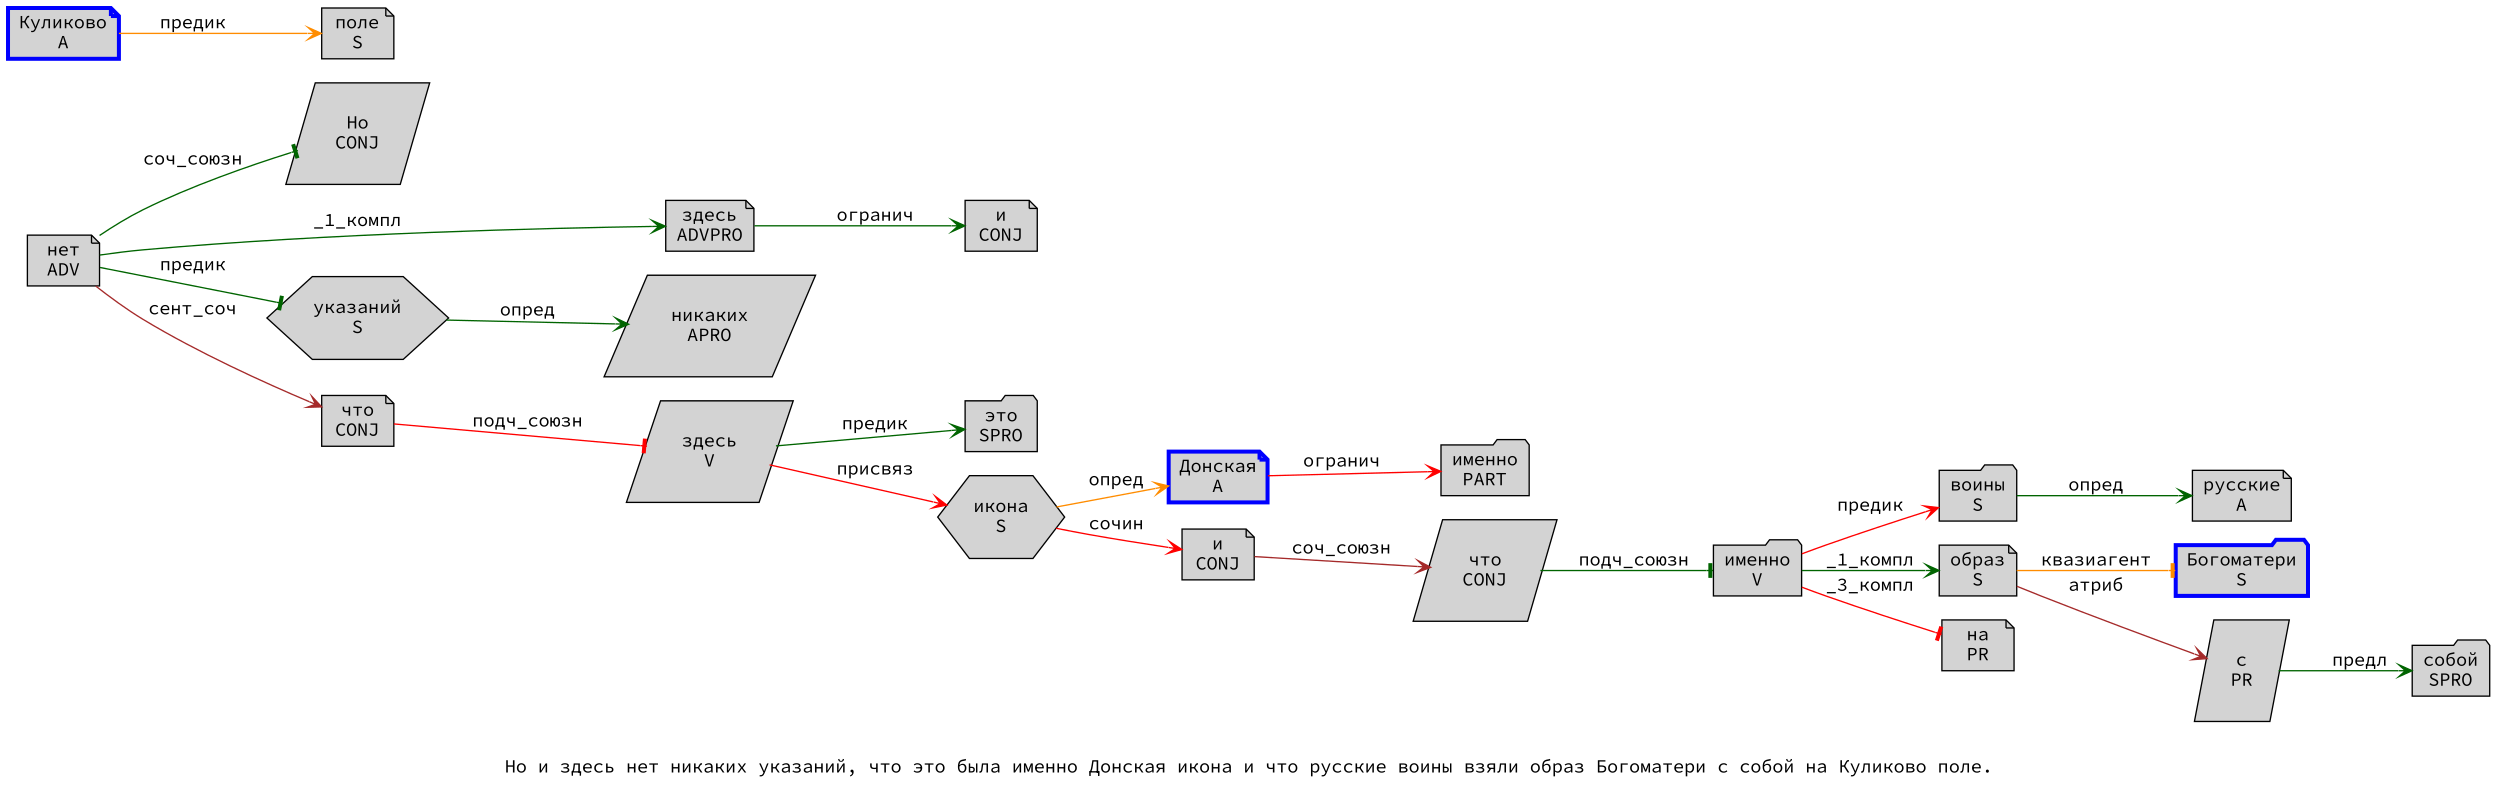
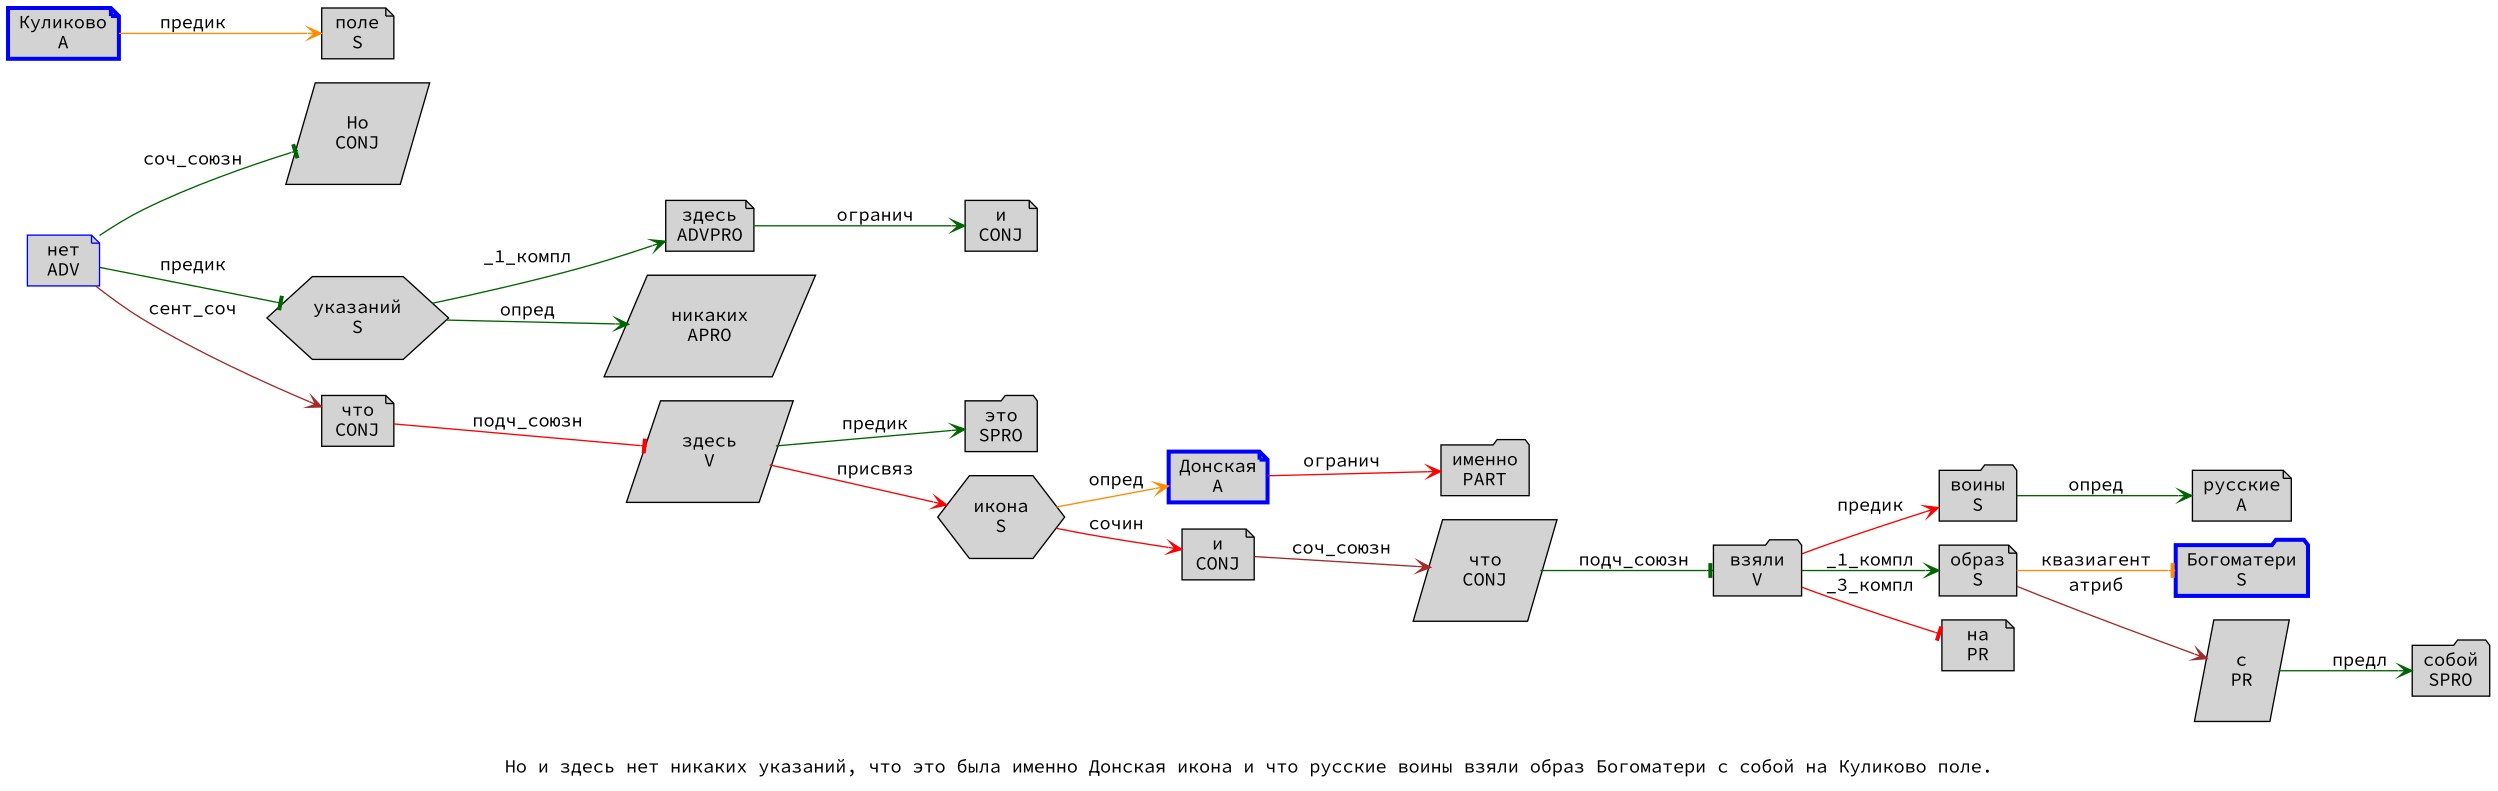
  digraph {
    fontname="Source Code Pro"
    label="Но и здесь нет никаких указаний, что это была именно Донская икона и что русские воины взяли образ Богоматери с собой на Куликово поле."
    rankdir=LR
    node [fillcolor=lightgray fontname="Source Code Pro" penwidth=1 shape=note style=filled]
    edge [arrowhead=vee color=darkgreen fontname="Source Code Pro"]
    n1 [label="Но\nCONJ" shape=parallelogram]
-   n2 [label="нет\nADV"]
+   n2 [label="нет\nADV" color=blue]
    n3 [label="здесь\nADVPRO"]
    n4 [label="указаний\nS" shape=hexagon]
    n5 [label="что\nCONJ"]
    n6 [label="и\nCONJ"]
    n7 [label="никаких\nAPRO" shape=parallelogram]
    n8 [label="здесь\nV" shape=parallelogram]
    n9 [label="это\nSPRO" shape=folder]
    n10 [label="икона\nS" shape=hexagon]
    n11 [color=blue label="Донская\nA" penwidth=3]
    n12 [label="и\nCONJ"]
    n13 [label="именно\nPART" shape=folder]
    n14 [label="что\nCONJ" shape=parallelogram]
-   n15 [label="именно\nV" shape=folder]
+   n15 [label="взяли\nV" shape=folder]
    n16 [label="воины\nS" shape=folder]
    n17 [label="образ\nS"]
    n18 [label="на\nPR"]
    n19 [label="русские\nA"]
    n20 [color=blue label="Богоматери\nS" penwidth=3 shape=folder]
    n21 [label="с\nPR" shape=parallelogram]
    n22 [label="собой\nSPRO" shape=folder]
    n23 [color=blue label="Куликово\nA" penwidth=3]
    n24 [label="поле\nS"]
    n2 -> n1 [arrowhead=tee label="соч_союзн"]
-   n2 -> n3 [label="_1_компл"]
+   n4 -> n3 [label="_1_компл"]
    n2 -> n4 [arrowhead=tee label="предик"]
    n2 -> n5 [color=brown label="сент_соч"]
    n3 -> n6 [label="огранич"]
    n4 -> n7 [label="опред"]
    n5 -> n8 [arrowhead=tee color=red label="подч_союзн"]
    n8 -> n9 [label="предик"]
    n8 -> n10 [color=red label="присвяз"]
    n10 -> n11 [color=darkorange label="опред"]
    n10 -> n12 [color=red label="сочин"]
    n11 -> n13 [color=red label="огранич"]
    n12 -> n14 [color=brown label="соч_союзн"]
    n14 -> n15 [arrowhead=tee label="подч_союзн"]
    n15 -> n16 [color=red label="предик"]
    n15 -> n17 [label="_1_компл"]
    n15 -> n18 [arrowhead=tee color=red label="_3_компл"]
    n16 -> n19 [label="опред"]
    n17 -> n20 [arrowhead=tee color=darkorange label="квазиагент"]
    n17 -> n21 [color=brown label="атриб"]
    n21 -> n22 [label="предл"]
    n23 -> n24 [color=darkorange label="предик"]
  }
